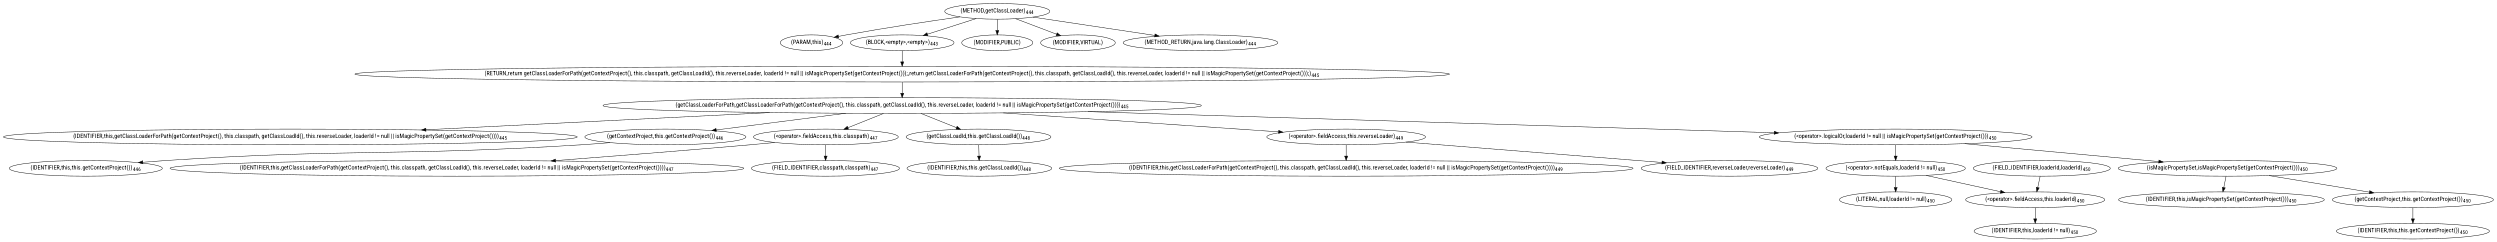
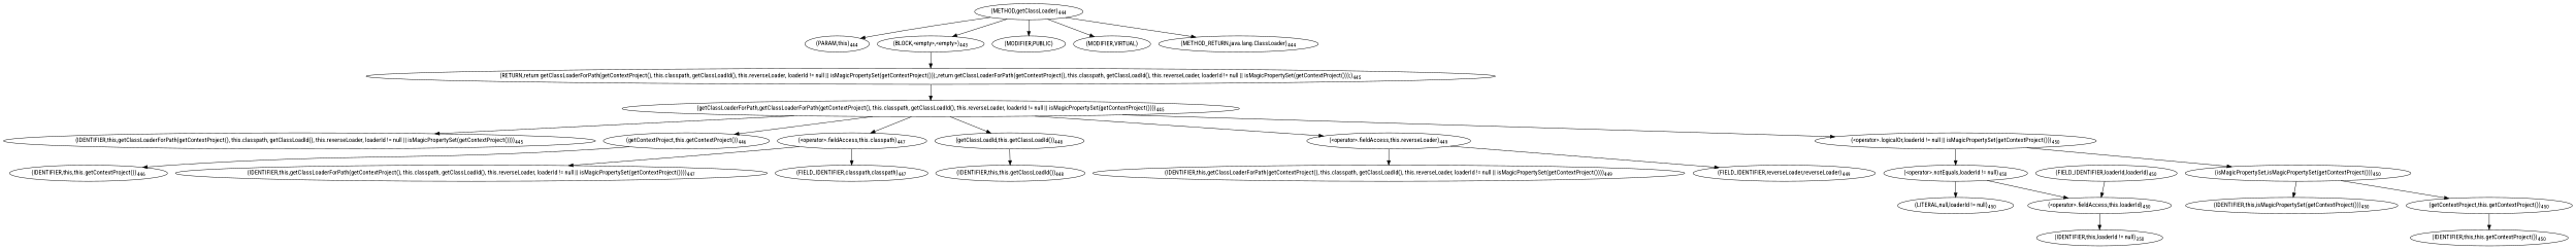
  digraph {
    fontname="Roboto Condensed"
    node [fontname="Roboto Condensed"]
    edge [fontname="Roboto Condensed"]
    n1 [label=<(METHOD,getClassLoader)<SUB>444</SUB>>]
    n2 [label=<(PARAM,this)<SUB>444</SUB>>]
    n3 [label=<(BLOCK,&lt;empty&gt;,&lt;empty&gt;)<SUB>443</SUB>>]
    n4 [label=<(MODIFIER,PUBLIC)>]
    n5 [label=<(MODIFIER,VIRTUAL)>]
    n6 [label=<(METHOD_RETURN,java.lang.ClassLoader)<SUB>444</SUB>>]
    n7 [label=<(RETURN,return getClassLoaderForPath(getContextProject(), this.classpath, getClassLoadId(), this.reverseLoader, loaderId != null || isMagicPropertySet(getContextProject()));,return getClassLoaderForPath(getContextProject(), this.classpath, getClassLoadId(), this.reverseLoader, loaderId != null || isMagicPropertySet(getContextProject()));)<SUB>445</SUB>>]
    n8 [label=<(getClassLoaderForPath,getClassLoaderForPath(getContextProject(), this.classpath, getClassLoadId(), this.reverseLoader, loaderId != null || isMagicPropertySet(getContextProject())))<SUB>445</SUB>>]
    n9 [label=<(IDENTIFIER,this,getClassLoaderForPath(getContextProject(), this.classpath, getClassLoadId(), this.reverseLoader, loaderId != null || isMagicPropertySet(getContextProject())))<SUB>445</SUB>>]
    n10 [label=<(getContextProject,this.getContextProject())<SUB>446</SUB>>]
    n11 [label=<(&lt;operator&gt;.fieldAccess,this.classpath)<SUB>447</SUB>>]
    n12 [label=<(getClassLoadId,this.getClassLoadId())<SUB>448</SUB>>]
    n13 [label=<(&lt;operator&gt;.fieldAccess,this.reverseLoader)<SUB>449</SUB>>]
    n14 [label=<(&lt;operator&gt;.logicalOr,loaderId != null || isMagicPropertySet(getContextProject()))<SUB>450</SUB>>]
    n15 [label=<(IDENTIFIER,this,this.getContextProject())<SUB>446</SUB>>]
    n16 [label=<(IDENTIFIER,this,getClassLoaderForPath(getContextProject(), this.classpath, getClassLoadId(), this.reverseLoader, loaderId != null || isMagicPropertySet(getContextProject())))<SUB>447</SUB>>]
    n17 [label=<(FIELD_IDENTIFIER,classpath,classpath)<SUB>447</SUB>>]
    n18 [label=<(IDENTIFIER,this,this.getClassLoadId())<SUB>448</SUB>>]
    n19 [label=<(IDENTIFIER,this,getClassLoaderForPath(getContextProject(), this.classpath, getClassLoadId(), this.reverseLoader, loaderId != null || isMagicPropertySet(getContextProject())))<SUB>449</SUB>>]
    n20 [label=<(FIELD_IDENTIFIER,reverseLoader,reverseLoader)<SUB>449</SUB>>]
    n21 [label=<(&lt;operator&gt;.notEquals,loaderId != null)<SUB>450</SUB>>]
    n22 [label=<(isMagicPropertySet,isMagicPropertySet(getContextProject()))<SUB>450</SUB>>]
    n23 [label=<(&lt;operator&gt;.fieldAccess,this.loaderId)<SUB>450</SUB>>]
    n24 [label=<(LITERAL,null,loaderId != null)<SUB>450</SUB>>]
    n25 [label=<(IDENTIFIER,this,isMagicPropertySet(getContextProject()))<SUB>450</SUB>>]
    n26 [label=<(getContextProject,this.getContextProject())<SUB>450</SUB>>]
-   n27 [label=<(IDENTIFIER,this,loaderId != null)<SUB>450</SUB>>]
+   n27 [label=<(IDENTIFIER,this,loaderId != null)<SUB>350</SUB>>]
    n28 [label=<(FIELD_IDENTIFIER,loaderId,loaderId)<SUB>450</SUB>>]
    n29 [label=<(IDENTIFIER,this,this.getContextProject())<SUB>450</SUB>>]
    n1 -> n2
    n1 -> n3
    n1 -> n4
    n1 -> n5
    n1 -> n6
    n3 -> n7
    n7 -> n8
    n8 -> n9
    n8 -> n10
    n8 -> n11
    n8 -> n12
    n8 -> n13
    n8 -> n14
    n10 -> n15
    n11 -> n16
    n11 -> n17
    n12 -> n18
    n13 -> n19
    n13 -> n20
    n14 -> n21
    n14 -> n22
    n21 -> n23
    n21 -> n24
    n22 -> n25
    n22 -> n26
    n23 -> n27
    n26 -> n29
    n28 -> n23
  }
